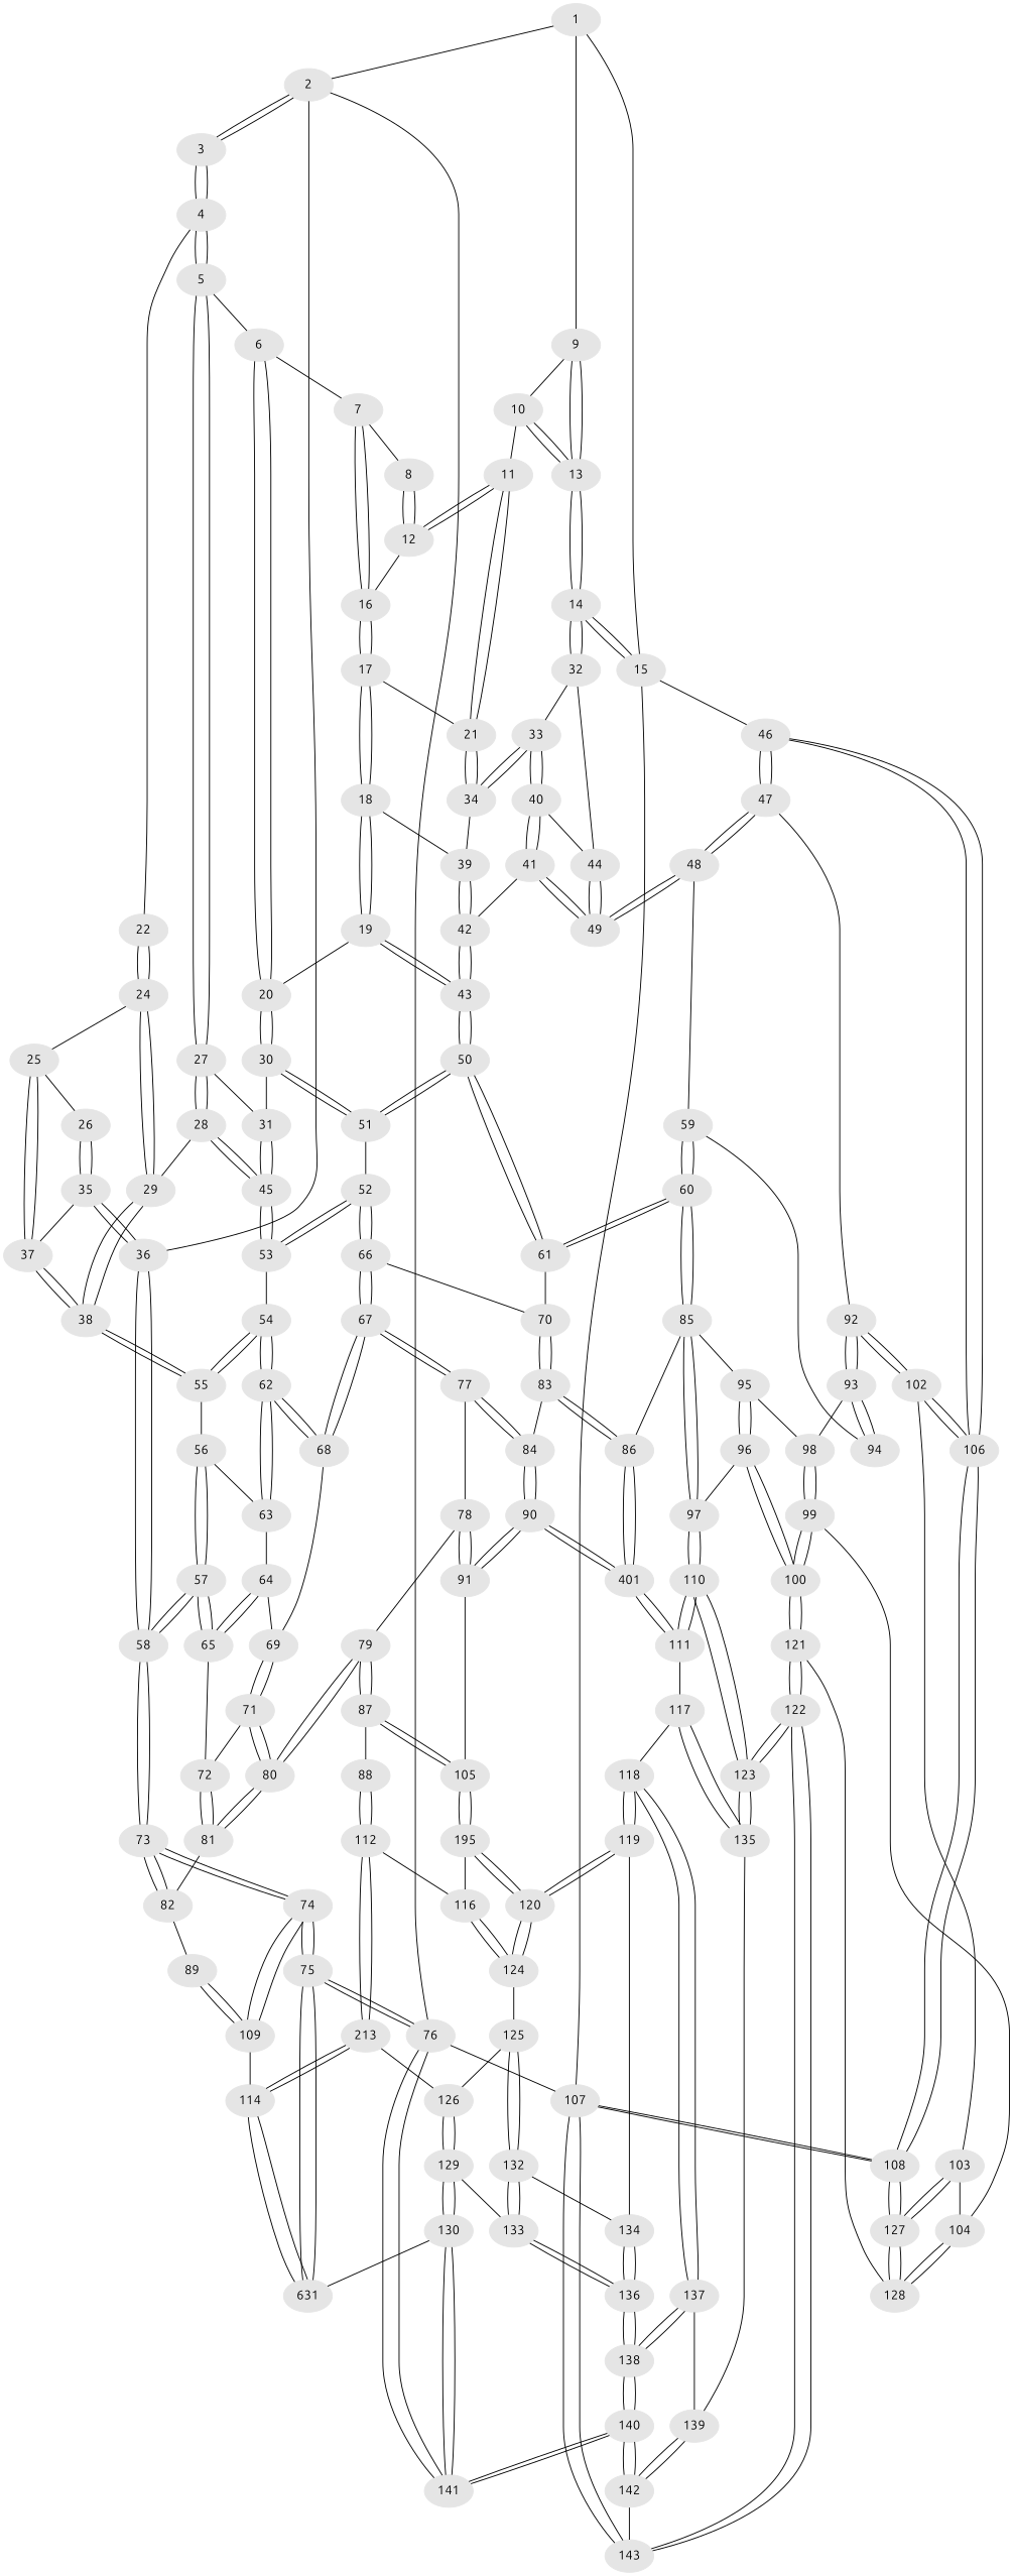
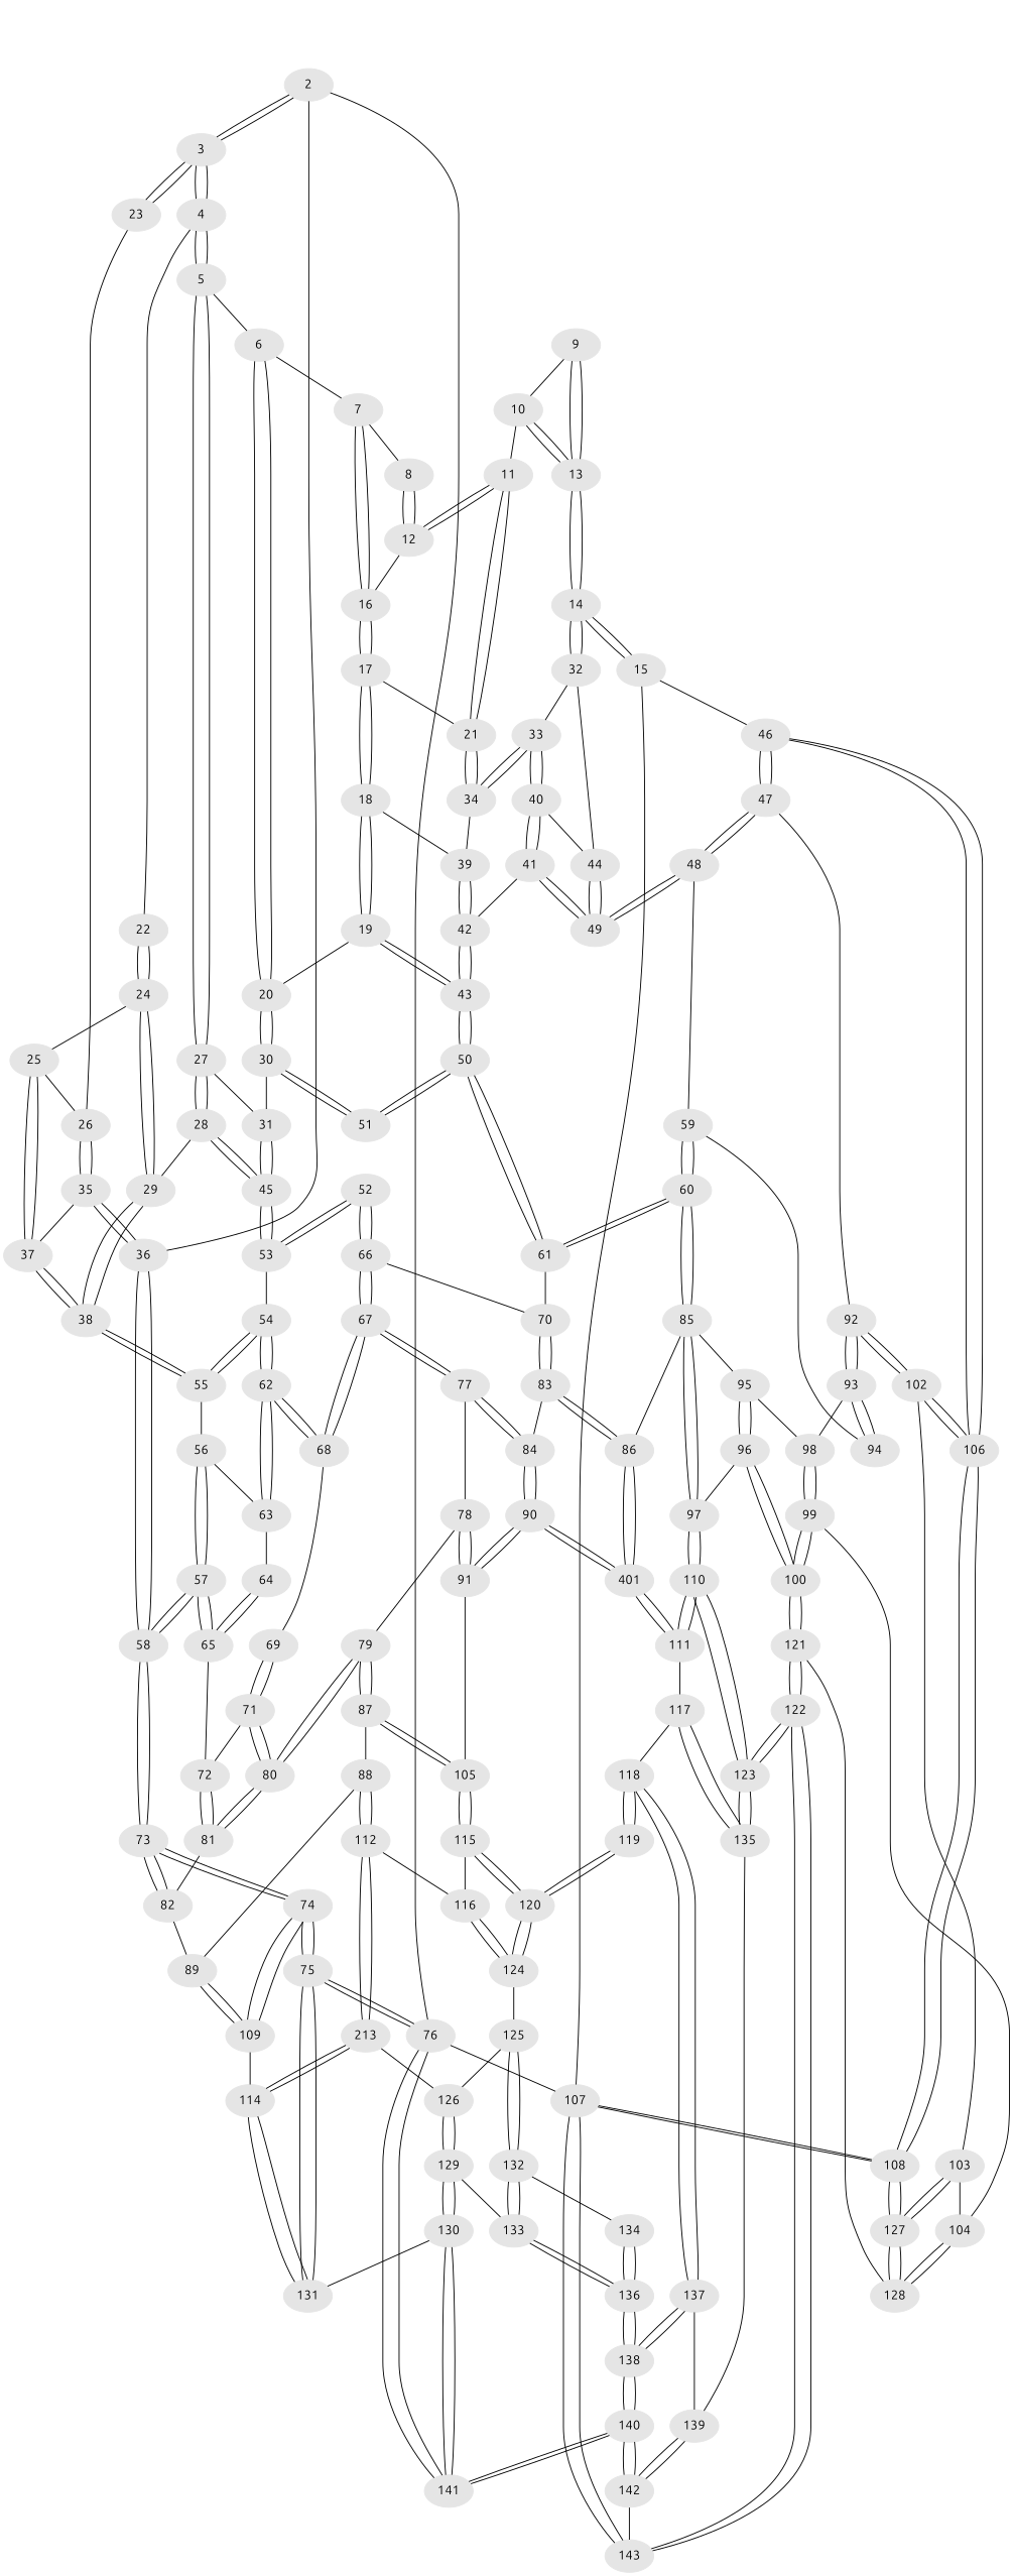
  graph {
    fontname=Ubuntu
    node [color=gray90 fontname=Ubuntu style=filled]
    edge [fontname=Ubuntu]
-   1
    2
    9
    15
    3
    36
    76
    10
    13
    46
    107
    4
+   23
    58
    141
    5
    22
    26
    6
    27
    24
    7
    20
    28
    31
    8
    16
    30
    12
    17
    11
    14
    21
    34
    32
    33
    44
    47
    106
    108
    143
    18
    19
    39
    43
    42
    50
    51
    25
    29
    35
    37
    38
    45
    53
    55
    52
    40
    49
    41
    73
    56
    61
    54
    48
    92
    59
    93
    102
    60
    94
    70
    66
    67
    62
    63
    68
    57
    65
    64
    72
    74
    82
    85
    86
    97
    95
    83
    69
    71
    81
    77
    78
    84
    80
    75
    109
    89
-   131 [label=631]
+   131
    114
    79
    91
    90
    87
    105
    88
    n107 [label=401]
    110
    111
    112
-   115 [label=195]
+   115
    n112 [label=213]
    116
    98
    103
    99
    96
    100
    121
    123
    104
    128
    122
    117
    127
    120
    135
    118
    126
    124
    129
    125
    119
    137
    139
    134
    138
    136
    132
    133
    130
    142
    140
-   1 -- 2
-   1 -- 9
-   1 -- 15
    2 -- 3
    2 -- 3
    2 -- 36
    2 -- 76
    9 -- 10
    9 -- 13
    9 -- 13
    15 -- 46
    15 -- 107
    3 -- 4
    3 -- 4
+   3 -- 23
+   3 -- 23
    36 -- 58
    36 -- 58
    76 -- 107
    76 -- 141
    76 -- 141
    10 -- 13
    10 -- 13
    10 -- 11
    13 -- 14
    13 -- 14
    46 -- 47
    46 -- 47
    46 -- 106
    46 -- 106
    107 -- 108
    107 -- 108
    107 -- 143
    107 -- 143
    4 -- 5
    4 -- 5
    4 -- 22
+   23 -- 26
    58 -- 73
    58 -- 73
    5 -- 6
    5 -- 27
    5 -- 27
    22 -- 24
    22 -- 24
    26 -- 35
    26 -- 35
    6 -- 7
    6 -- 20
    6 -- 20
    27 -- 28
    27 -- 28
    27 -- 31
    24 -- 25
    24 -- 29
    24 -- 29
    7 -- 8
    7 -- 16
    7 -- 16
    20 -- 30
    20 -- 30
    28 -- 29
    28 -- 45
    28 -- 45
    31 -- 45
    31 -- 45
    8 -- 12
    8 -- 12
    16 -- 17
    16 -- 17
    30 -- 31
    30 -- 51
    30 -- 51
    12 -- 16
    17 -- 21
    17 -- 18
    17 -- 18
    11 -- 12
    11 -- 12
    11 -- 21
    11 -- 21
    14 -- 15
    14 -- 15
    14 -- 32
    14 -- 32
    21 -- 34
    21 -- 34
    34 -- 39
    32 -- 33
    32 -- 44
    33 -- 34
    33 -- 34
    33 -- 40
    33 -- 40
    44 -- 49
    44 -- 49
    47 -- 48
    47 -- 48
    47 -- 92
    106 -- 108
    106 -- 108
    108 -- 127
    108 -- 127
    18 -- 19
    18 -- 19
    18 -- 39
    19 -- 20
    19 -- 43
    19 -- 43
    39 -- 42
    39 -- 42
    43 -- 50
    43 -- 50
    42 -- 43
    42 -- 43
    50 -- 51
    50 -- 51
    50 -- 61
    50 -- 61
-   51 -- 52
    25 -- 26
    25 -- 37
    25 -- 37
    29 -- 38
    29 -- 38
    35 -- 36
    35 -- 36
    35 -- 37
    37 -- 38
    37 -- 38
    38 -- 55
    38 -- 55
    45 -- 53
    45 -- 53
    53 -- 54
    55 -- 56
    52 -- 53
    52 -- 53
    52 -- 66
    52 -- 66
    40 -- 44
    40 -- 41
    40 -- 41
    41 -- 42
    41 -- 49
    41 -- 49
    73 -- 74
    73 -- 74
    73 -- 82
    73 -- 82
    56 -- 63
    56 -- 57
    56 -- 57
    61 -- 70
    54 -- 55
    54 -- 55
    54 -- 62
    54 -- 62
    48 -- 49
    48 -- 49
    48 -- 59
    92 -- 93
    92 -- 93
    92 -- 102
    92 -- 102
    59 -- 60
    59 -- 60
    59 -- 94
    93 -- 94
    93 -- 94
    93 -- 98
    102 -- 106
    102 -- 106
    102 -- 103
    60 -- 61
    60 -- 61
    60 -- 85
    60 -- 85
    70 -- 83
    70 -- 83
    66 -- 70
    66 -- 67
    66 -- 67
    67 -- 68
    67 -- 68
    67 -- 77
    67 -- 77
    62 -- 63
    62 -- 63
    62 -- 68
    62 -- 68
    63 -- 64
    68 -- 69
    57 -- 58
    57 -- 58
    57 -- 65
    57 -- 65
    65 -- 72
    64 -- 65
    64 -- 65
-   64 -- 69
    72 -- 81
    72 -- 81
    74 -- 75
    74 -- 75
    74 -- 109
    74 -- 109
    82 -- 89
    85 -- 86
    85 -- 97
    85 -- 97
    85 -- 95
    86 -- n107
    86 -- n107
    97 -- 110
    97 -- 110
    95 -- 98
    95 -- 96
    95 -- 96
    83 -- 86
    83 -- 86
    83 -- 84
    69 -- 71
    69 -- 71
    71 -- 72
    71 -- 80
    71 -- 80
    81 -- 82
    77 -- 78
    77 -- 84
    77 -- 84
    78 -- 79
    78 -- 91
    78 -- 91
    84 -- 90
    84 -- 90
    80 -- 81
    80 -- 81
    75 -- 76
    75 -- 76
    75 -- 131
    75 -- 131
    109 -- 114
    89 -- 109
    89 -- 109
    114 -- 131
    114 -- 131
    79 -- 80
    79 -- 80
    79 -- 87
    79 -- 87
    91 -- 105
    90 -- 91
    90 -- 91
    90 -- n107
    90 -- n107
    87 -- 105
    87 -- 105
    87 -- 88
    105 -- 115
    105 -- 115
+   88 -- 89
    88 -- 112
    88 -- 112
    n107 -- 111
    n107 -- 111
    110 -- 111
    110 -- 111
    110 -- 123
    110 -- 123
    111 -- 117
    112 -- n112
    112 -- n112
    112 -- 116
    115 -- 116
    115 -- 120
    115 -- 120
    n112 -- 114
    n112 -- 114
    n112 -- 126
    116 -- 124
    116 -- 124
    98 -- 99
    98 -- 99
    103 -- 104
    103 -- 127
    103 -- 127
    99 -- 100
    99 -- 100
    99 -- 104
    96 -- 97
    96 -- 100
    96 -- 100
    100 -- 121
    100 -- 121
    121 -- 128
    121 -- 122
    121 -- 122
    123 -- 135
    123 -- 135
    104 -- 128
    104 -- 128
    122 -- 143
    122 -- 143
    122 -- 123
    122 -- 123
    117 -- 135
    117 -- 135
    117 -- 118
    127 -- 128
    127 -- 128
    120 -- 124
    120 -- 124
    135 -- 139
    118 -- 119
    118 -- 119
    118 -- 137
    118 -- 137
    126 -- 129
    126 -- 129
    124 -- 125
    129 -- 133
    129 -- 130
    129 -- 130
    125 -- 126
    125 -- 132
    125 -- 132
    119 -- 120
    119 -- 120
-   119 -- 134
    137 -- 139
    137 -- 138
    137 -- 138
    139 -- 142
    139 -- 142
    134 -- 136
    134 -- 136
    138 -- 140
    138 -- 140
    136 -- 138
    136 -- 138
    132 -- 134
    132 -- 133
    132 -- 133
    133 -- 136
    133 -- 136
    130 -- 141
    130 -- 141
    130 -- 131
    142 -- 143
    140 -- 141
    140 -- 141
    140 -- 142
    140 -- 142
  }
